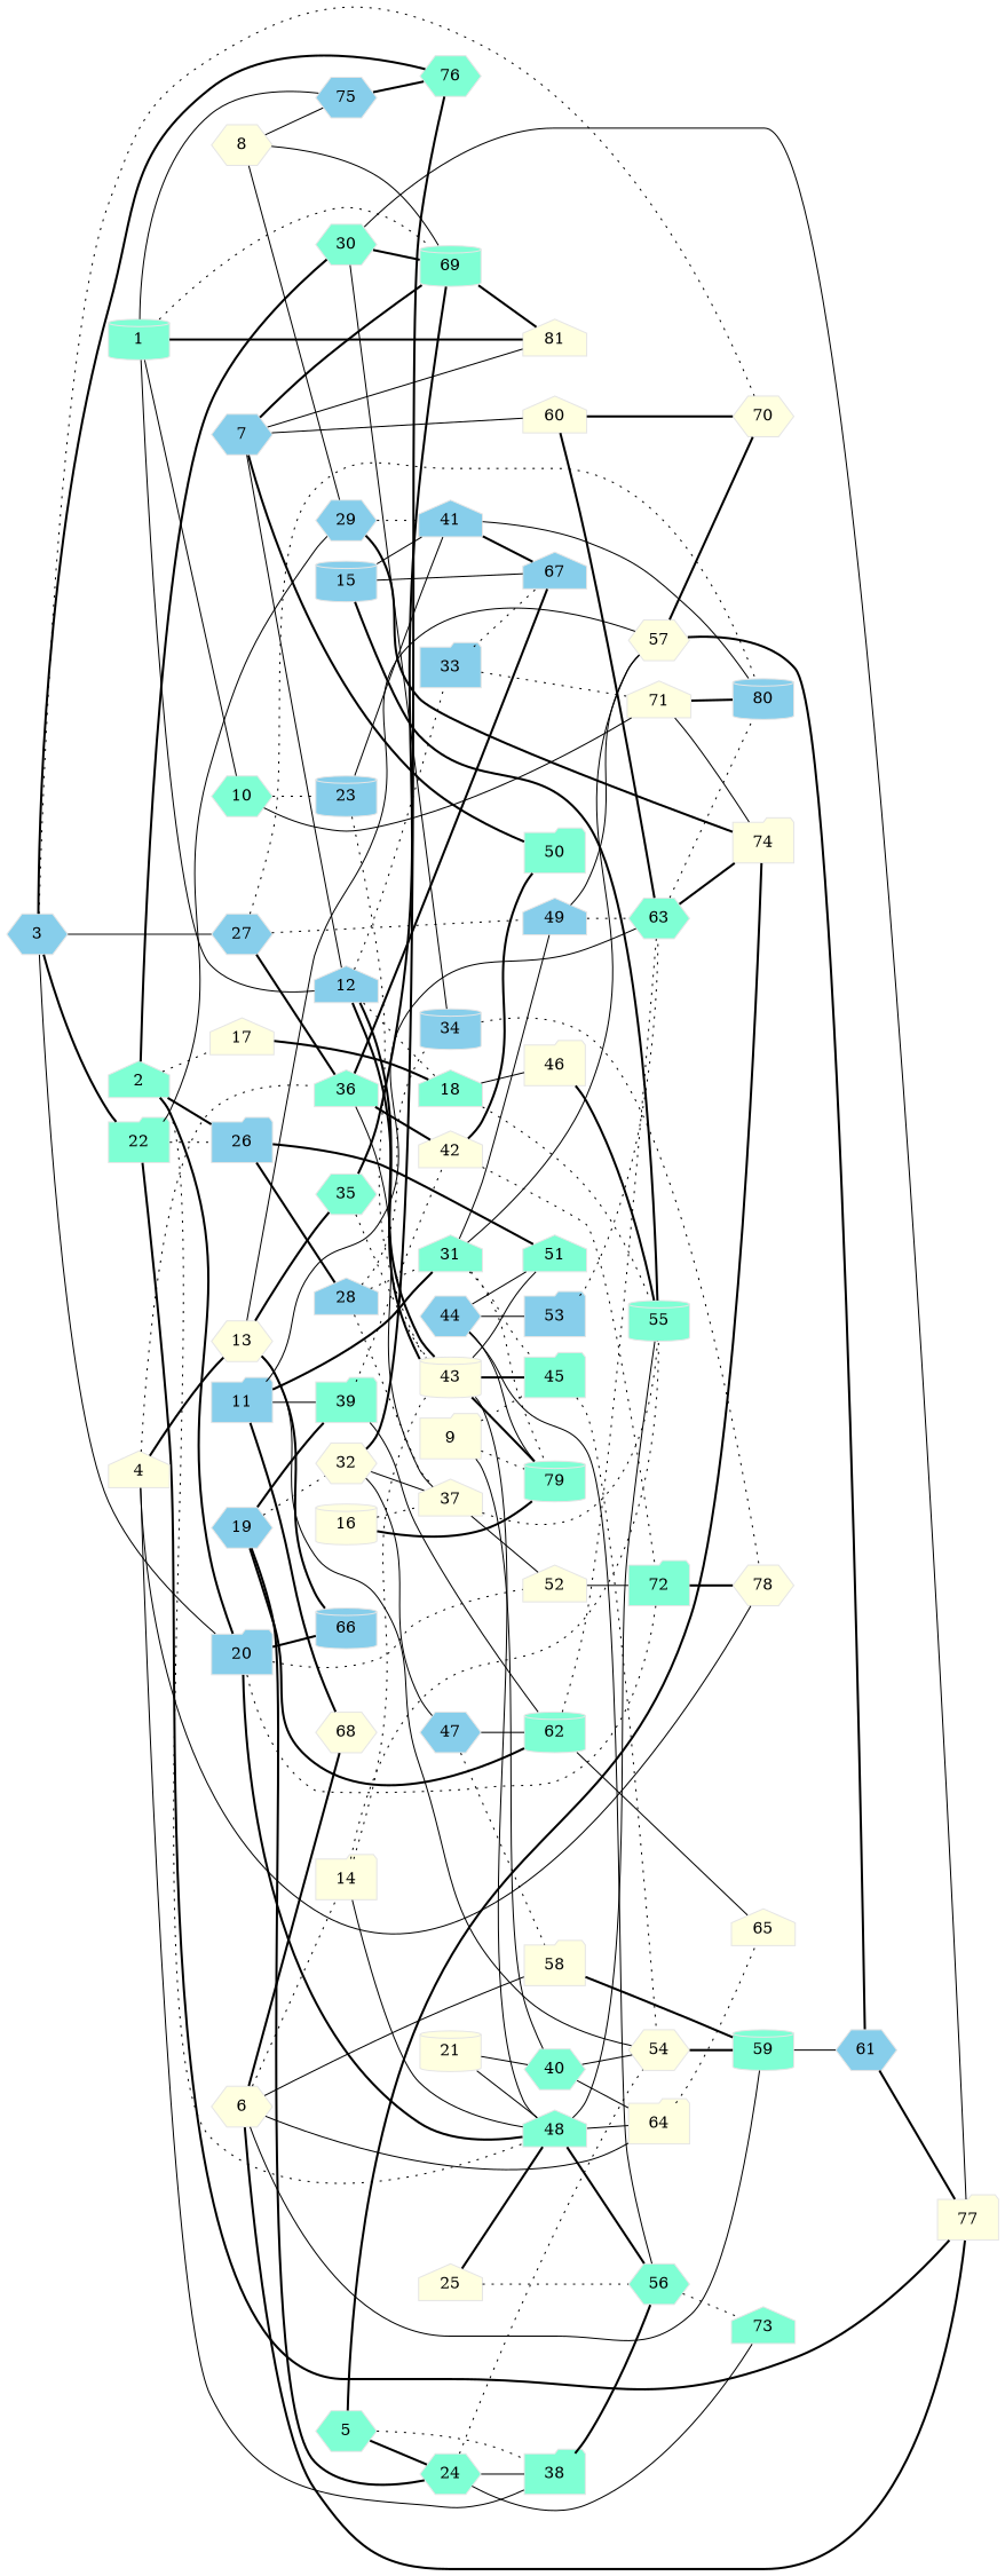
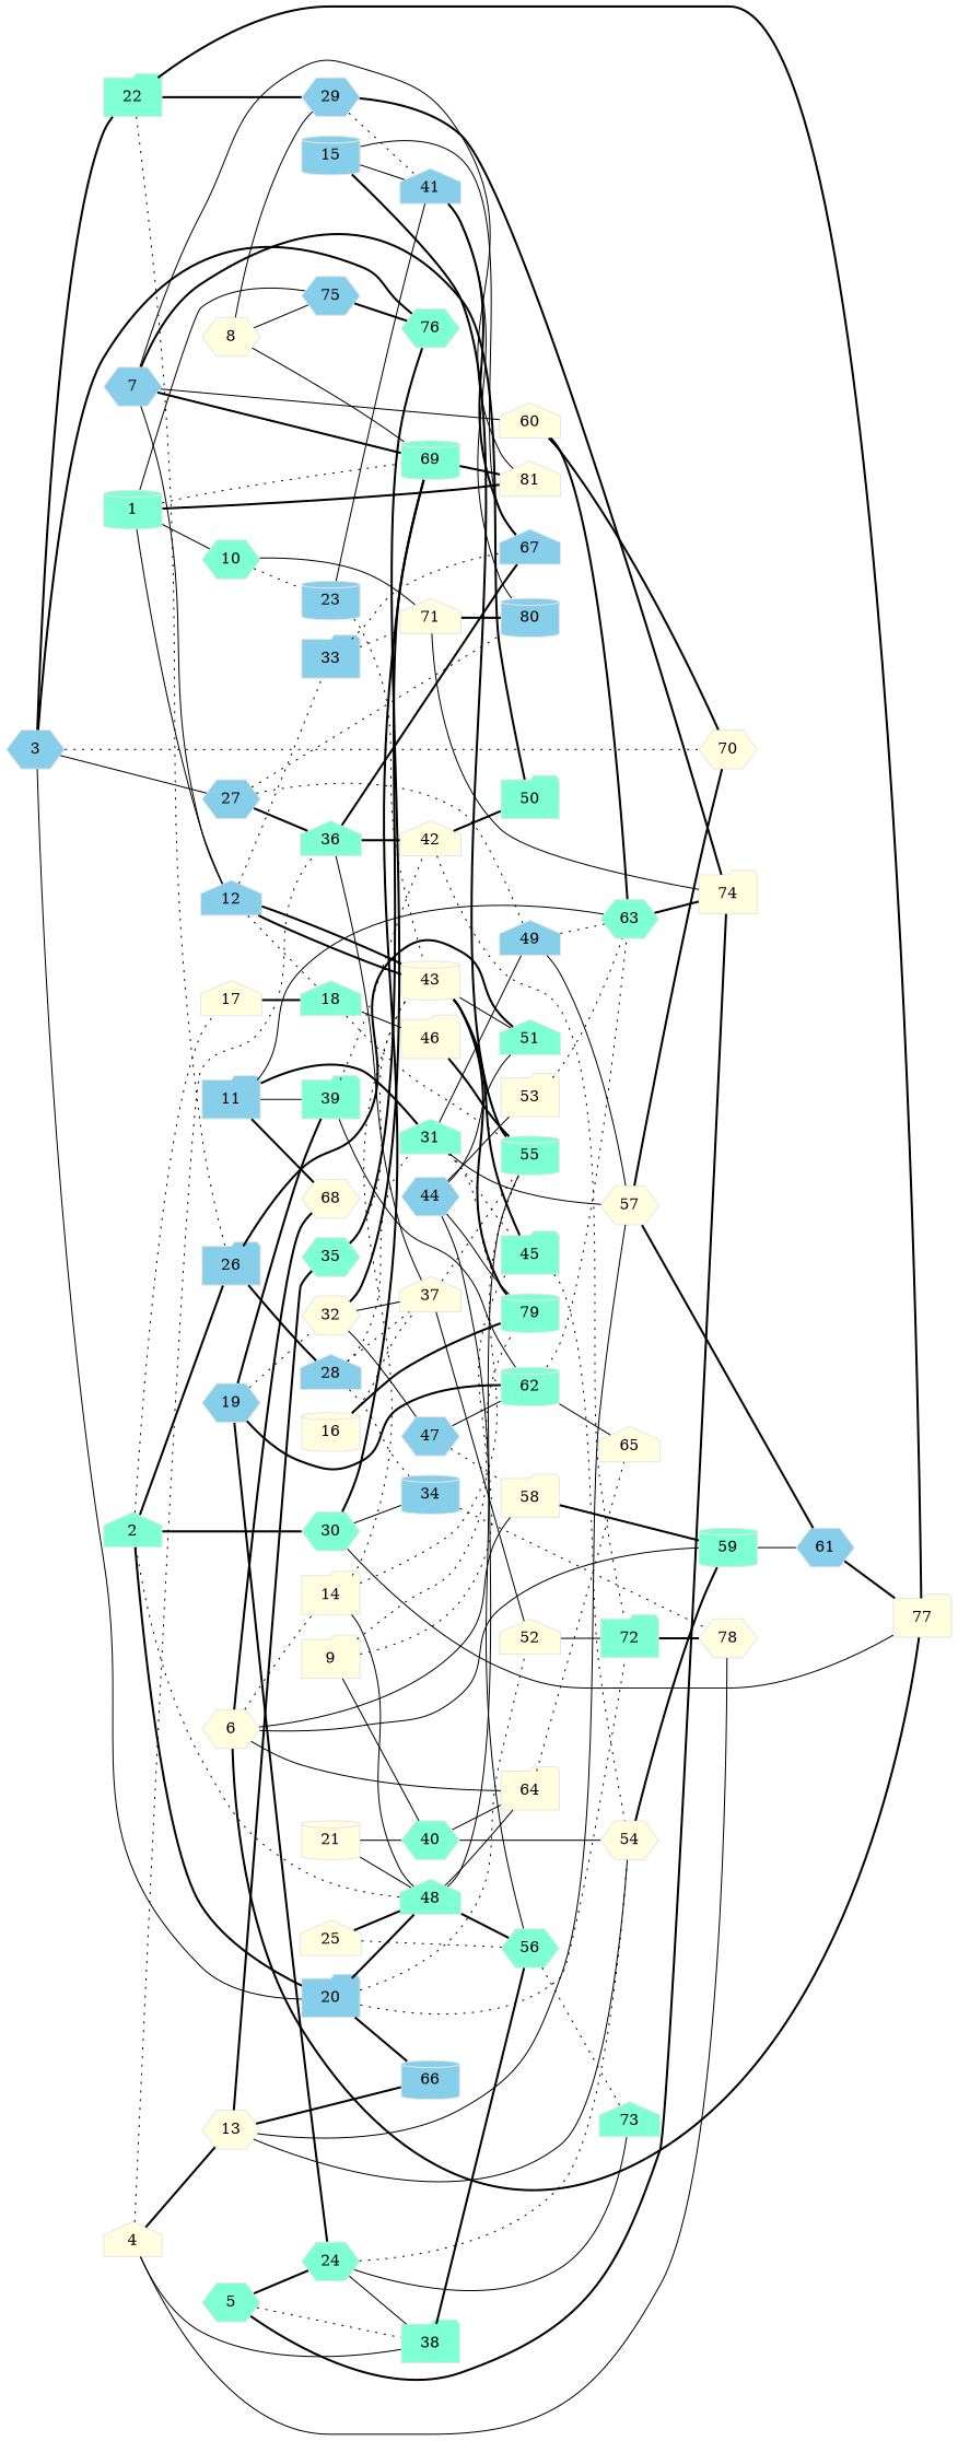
  graph {
    rankdir=LR
    node [color=gray90 fillcolor=lightyellow shape=hexagon style=filled]
    edge [style=solid]
    1 [fillcolor=aquamarine shape=cylinder]
    10 [fillcolor=aquamarine]
    12 [fillcolor=skyblue shape=house]
    69 [fillcolor=aquamarine shape=cylinder]
    75 [fillcolor=skyblue]
    81 [shape=house]
    23 [fillcolor=skyblue shape=cylinder]
    71 [shape=house]
    18 [fillcolor=aquamarine shape=house]
    33 [fillcolor=skyblue shape=folder]
    43 [shape=cylinder]
    76 [fillcolor=aquamarine]
    2 [fillcolor=aquamarine shape=house]
    17 [shape=house]
    20 [fillcolor=skyblue shape=folder]
    26 [fillcolor=skyblue shape=folder]
    30 [fillcolor=aquamarine]
    48 [fillcolor=aquamarine shape=house]
    66 [fillcolor=skyblue shape=cylinder]
    52 [shape=house]
    72 [fillcolor=aquamarine shape=folder]
    28 [fillcolor=skyblue shape=house]
    51 [fillcolor=aquamarine shape=house]
    77 [shape=folder]
    34 [fillcolor=skyblue shape=cylinder]
    64 [shape=folder]
    55 [fillcolor=aquamarine shape=cylinder]
    56 [fillcolor=aquamarine]
    3 [fillcolor=skyblue]
    22 [fillcolor=aquamarine shape=folder]
    27 [fillcolor=skyblue]
    70
    29 [fillcolor=skyblue]
    36 [fillcolor=aquamarine shape=house]
    49 [fillcolor=skyblue shape=house]
    80 [fillcolor=skyblue shape=cylinder]
    4 [shape=house]
    13
    38 [fillcolor=aquamarine shape=folder]
    78
    35 [fillcolor=aquamarine]
    54
    57
    67 [fillcolor=skyblue shape=house]
    37 [shape=house]
    42 [shape=house]
    5 [fillcolor=aquamarine]
    24 [fillcolor=aquamarine]
    74 [shape=folder]
    73 [fillcolor=aquamarine shape=house]
    14 [shape=folder]
    6
    58 [shape=folder]
    59 [fillcolor=aquamarine shape=cylinder]
    68
    61 [fillcolor=skyblue]
    65 [shape=house]
    7 [fillcolor=skyblue]
    50 [fillcolor=aquamarine shape=folder]
    60 [shape=house]
    9 [shape=folder]
    40 [fillcolor=aquamarine]
    45 [fillcolor=aquamarine shape=folder]
    79 [fillcolor=aquamarine shape=cylinder]
    63 [fillcolor=aquamarine]
    8
    41 [fillcolor=skyblue shape=house]
    11 [fillcolor=skyblue shape=folder]
    31 [fillcolor=aquamarine shape=house]
    39 [fillcolor=aquamarine shape=folder]
    62 [fillcolor=aquamarine shape=cylinder]
    46 [shape=folder]
    15 [fillcolor=skyblue shape=cylinder]
    16 [shape=cylinder]
    19 [fillcolor=skyblue]
    32
    47 [fillcolor=skyblue]
    21 [shape=cylinder]
    25 [shape=house]
    44 [fillcolor=skyblue]
-   53 [fillcolor=skyblue shape=folder]
+   53 [shape=folder]
    1 -- 10
    1 -- 12
    1 -- 69 [style=dotted]
    1 -- 75
    1 -- 81 [style=bold]
    10 -- 23 [style=dotted]
    10 -- 71
    12 -- 18 [style=dotted]
    12 -- 33 [style=dotted]
    12 -- 43 [style=bold]
    12 -- 43 [style=bold]
    69 -- 81 [style=bold]
    75 -- 76 [style=bold]
    23 -- 43 [style=dotted]
    23 -- 41
    71 -- 80 [style=bold]
    71 -- 74
    18 -- 55 [style=dotted]
    18 -- 46
    33 -- 71 [style=dotted]
    33 -- 67 [style=dotted]
-   43 -- 48
    43 -- 51
    43 -- 45 [style=bold]
    43 -- 79 [style=bold]
    2 -- 17 [style=dotted]
    2 -- 20 [style=bold]
    2 -- 26 [style=bold]
    2 -- 30 [style=bold]
    2 -- 48 [style=dotted]
    17 -- 18 [style=bold]
    20 -- 48 [style=bold]
    20 -- 66 [style=bold]
    20 -- 52 [style=dotted]
    20 -- 72 [style=dotted]
    26 -- 28 [style=bold]
    26 -- 51 [style=bold]
    30 -- 69 [style=bold]
    30 -- 77
    30 -- 34
    48 -- 64
    48 -- 55
    48 -- 56 [style=bold]
    52 -- 72
    72 -- 78 [style=bold]
    28 -- 34 [style=dotted]
    28 -- 37 [style=dotted]
    28 -- 31 [style=dotted]
    34 -- 78 [style=dotted]
    64 -- 65 [style=dotted]
    56 -- 73 [style=dotted]
    3 -- 76 [style=bold]
    3 -- 20
    3 -- 22 [style=bold]
    3 -- 27
    3 -- 70 [style=dotted]
    22 -- 26 [style=dotted]
    22 -- 77 [style=bold]
-   22 -- 29
+   22 -- 29 [style=bold]
    27 -- 36 [style=bold]
    27 -- 49 [style=dotted]
    27 -- 80 [style=dotted]
    29 -- 74 [style=bold]
    29 -- 41 [style=dotted]
    36 -- 67 [style=bold]
    36 -- 37
    36 -- 42 [style=bold]
    49 -- 57
    49 -- 63 [style=dotted]
    4 -- 36 [style=dotted]
    4 -- 13 [style=bold]
    4 -- 38
    4 -- 78
    13 -- 66 [style=bold]
    13 -- 35 [style=bold]
    13 -- 54
    13 -- 57
    38 -- 56 [style=bold]
    35 -- 69 [style=bold]
    35 -- 43 [style=dotted]
    54 -- 59 [style=bold]
    57 -- 70 [style=bold]
    57 -- 61 [style=bold]
    37 -- 52
    37 -- 55 [style=dotted]
    42 -- 72 [style=dotted]
    42 -- 50 [style=bold]
    5 -- 38 [style=dotted]
    5 -- 24 [style=bold]
    5 -- 74 [style=bold]
    24 -- 38
    24 -- 54 [style=dotted]
    24 -- 73
    14 -- 43 [style=dotted]
    14 -- 48
    14 -- 55 [style=dotted]
    6 -- 77 [style=bold]
    6 -- 64
    6 -- 14 [style=dotted]
    6 -- 58
    6 -- 59
    6 -- 68 [style=bold]
    58 -- 59 [style=bold]
    59 -- 61
    61 -- 77 [style=bold]
    7 -- 12
    7 -- 69 [style=bold]
    7 -- 81
    7 -- 50 [style=bold]
    7 -- 60
    60 -- 70 [style=bold]
    60 -- 63 [style=bold]
    9 -- 40
    9 -- 45 [style=dotted]
    9 -- 79 [style=dotted]
    40 -- 64
    40 -- 54
    45 -- 54 [style=dotted]
-   63 -- 80 [style=dotted]
    63 -- 74 [style=bold]
    8 -- 69
    8 -- 75
    8 -- 29
    41 -- 80
    41 -- 67 [style=bold]
    11 -- 68 [style=bold]
    11 -- 63
    11 -- 31 [style=bold]
    11 -- 39
    31 -- 49
    31 -- 57
    31 -- 45 [style=dotted]
    31 -- 79 [style=dotted]
    39 -- 42 [style=dotted]
    39 -- 62
    62 -- 65
    62 -- 63 [style=dotted]
    46 -- 55 [style=bold]
    15 -- 55 [style=bold]
    15 -- 67
    15 -- 41
    16 -- 37 [style=dotted]
    16 -- 79 [style=bold]
    19 -- 24 [style=bold]
    19 -- 39 [style=bold]
    19 -- 62 [style=bold]
    19 -- 32 [style=dotted]
    32 -- 76 [style=bold]
    32 -- 37
    32 -- 47
    47 -- 58 [style=dotted]
    47 -- 62
    21 -- 48
    21 -- 40
    25 -- 48 [style=bold]
    25 -- 56 [style=dotted]
    44 -- 51
    44 -- 56
    44 -- 79
    44 -- 53
    53 -- 63 [style=dotted]
  }
